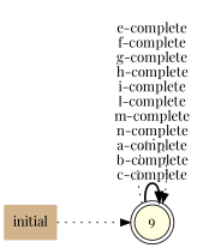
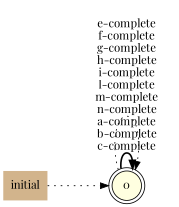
  digraph {
    rankdir=LR
    fontname="Playfair Display"
    node [style=filled fontname="Playfair Display"]
    edge [style=dotted fontname="Playfair Display"]
-   0 [shape=doublecircle fillcolor=lightyellow label=9]
+   0 [shape=doublecircle fillcolor=lightyellow]
    initial [shape=plaintext fillcolor=tan]
    0 -> 0 [label="a-complete\nb-complete\nc-complete" style=bold]
    0 -> 0 [label="e-complete\nf-complete\ng-complete\nh-complete\ni-complete\nl-complete\nm-complete\nn-complete"]
    initial -> 0
  }
